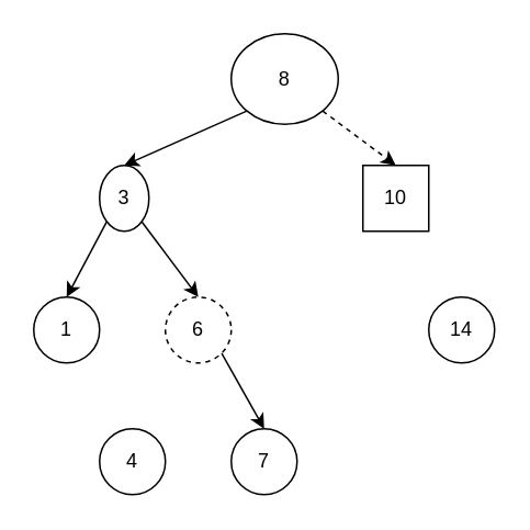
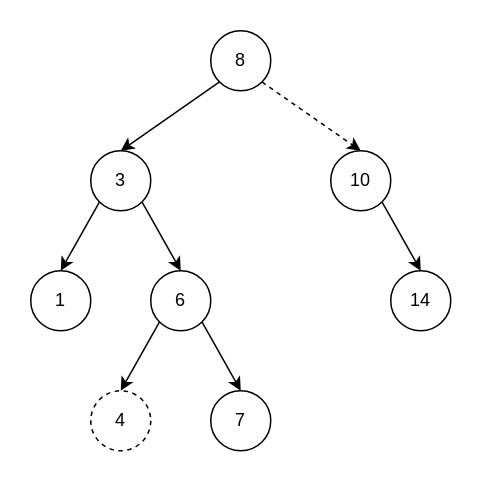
  <mxCell id="0" />
  <mxCell id="1" parent="0" />
  <mxCell id="2" style="edgeStyle=none;html=1;exitX=0;exitY=1;exitDx=0;exitDy=0;entryX=0.5;entryY=0;entryDx=0;entryDy=0;" parent="1" source="4" target="7" edge="1"><mxGeometry relative="1" as="geometry" /></mxCell>
  <mxCell id="3" style="edgeStyle=none;html=1;exitX=1;exitY=1;exitDx=0;exitDy=0;entryX=0.5;entryY=0;entryDx=0;entryDy=0;dashed=1;" parent="1" source="4" target="9" edge="1"><mxGeometry relative="1" as="geometry" /></mxCell>
- <mxCell id="4" value="8" style="ellipse;whiteSpace=wrap;html=1;aspect=fixed;" parent="1" vertex="1"><mxGeometry x="140" y="20" width="65" height="55" as="geometry" /></mxCell>
+ <mxCell id="4" value="8" style="ellipse;whiteSpace=wrap;html=1;aspect=fixed;" parent="1" vertex="1"><mxGeometry x="140" y="20" width="40" height="40" as="geometry" /></mxCell>
  <mxCell id="5" style="edgeStyle=none;html=1;exitX=0;exitY=1;exitDx=0;exitDy=0;entryX=0.5;entryY=0;entryDx=0;entryDy=0;" parent="1" source="7" target="13" edge="1"><mxGeometry relative="1" as="geometry" /></mxCell>
  <mxCell id="6" style="edgeStyle=none;html=1;exitX=1;exitY=1;exitDx=0;exitDy=0;entryX=0.5;entryY=0;entryDx=0;entryDy=0;" parent="1" source="7" target="12" edge="1"><mxGeometry relative="1" as="geometry" /></mxCell>
- <mxCell id="7" value="3" style="ellipse;whiteSpace=wrap;html=1;aspect=fixed;" parent="1" vertex="1"><mxGeometry x="60" y="100" width="30" height="40" as="geometry" /></mxCell>
- <mxCell id="9" value="10" style="whiteSpace=wrap;html=1;aspect=fixed;rounded=0;" parent="1" vertex="1"><mxGeometry x="220" y="100" width="40" height="40" as="geometry" /></mxCell>
+ <mxCell id="7" value="3" style="ellipse;whiteSpace=wrap;html=1;aspect=fixed;" parent="1" vertex="1"><mxGeometry x="60" y="100" width="40" height="40" as="geometry" /></mxCell>
+ <mxCell id="8" style="edgeStyle=none;html=1;exitX=1;exitY=1;exitDx=0;exitDy=0;entryX=0.5;entryY=0;entryDx=0;entryDy=0;" parent="1" source="9" target="14" edge="1"><mxGeometry relative="1" as="geometry" /></mxCell>
+ <mxCell id="9" value="10" style="ellipse;whiteSpace=wrap;html=1;aspect=fixed;" parent="1" vertex="1"><mxGeometry x="220" y="100" width="40" height="40" as="geometry" /></mxCell>
  <mxCell id="10" style="edgeStyle=none;html=1;exitX=1;exitY=1;exitDx=0;exitDy=0;entryX=0.5;entryY=0;entryDx=0;entryDy=0;" parent="1" source="12" edge="1"><mxGeometry relative="1" as="geometry"><mxPoint x="160" y="260" as="targetPoint" /></mxGeometry></mxCell>
- <mxCell id="12" value="6" style="ellipse;whiteSpace=wrap;html=1;aspect=fixed;dashed=1;" parent="1" vertex="1"><mxGeometry x="100" y="180" width="40" height="40" as="geometry" /></mxCell>
+ <mxCell id="11" style="edgeStyle=none;html=1;exitX=0;exitY=1;exitDx=0;exitDy=0;entryX=0.5;entryY=0;entryDx=0;entryDy=0;" parent="1" source="12" target="15" edge="1"><mxGeometry relative="1" as="geometry" /></mxCell>
+ <mxCell id="12" value="6" style="ellipse;whiteSpace=wrap;html=1;aspect=fixed;" parent="1" vertex="1"><mxGeometry x="100" y="180" width="40" height="40" as="geometry" /></mxCell>
  <mxCell id="13" value="1" style="ellipse;whiteSpace=wrap;html=1;aspect=fixed;" parent="1" vertex="1"><mxGeometry x="20" y="180" width="40" height="40" as="geometry" /></mxCell>
  <mxCell id="14" value="14" style="ellipse;whiteSpace=wrap;html=1;aspect=fixed;" parent="1" vertex="1"><mxGeometry x="260" y="180" width="40" height="40" as="geometry" /></mxCell>
- <mxCell id="15" value="4" style="ellipse;whiteSpace=wrap;html=1;aspect=fixed;" parent="1" vertex="1"><mxGeometry x="60" y="260" width="40" height="40" as="geometry" /></mxCell>
+ <mxCell id="15" value="4" style="ellipse;whiteSpace=wrap;html=1;aspect=fixed;dashed=1;" parent="1" vertex="1"><mxGeometry x="60" y="260" width="40" height="40" as="geometry" /></mxCell>
  <mxCell id="16" value="7" style="ellipse;whiteSpace=wrap;html=1;aspect=fixed;" parent="1" vertex="1"><mxGeometry x="140" y="260" width="40" height="40" as="geometry" /></mxCell>
